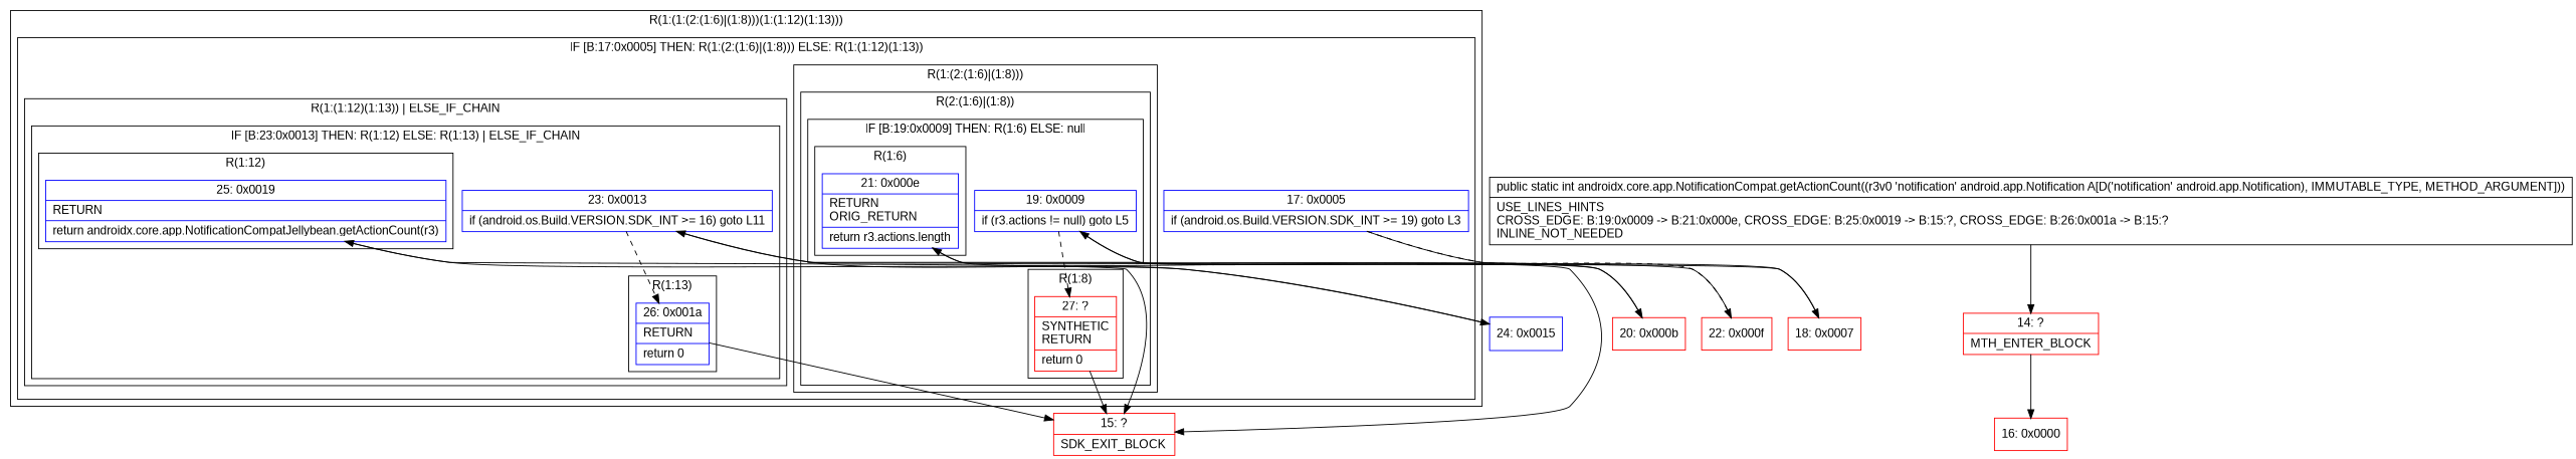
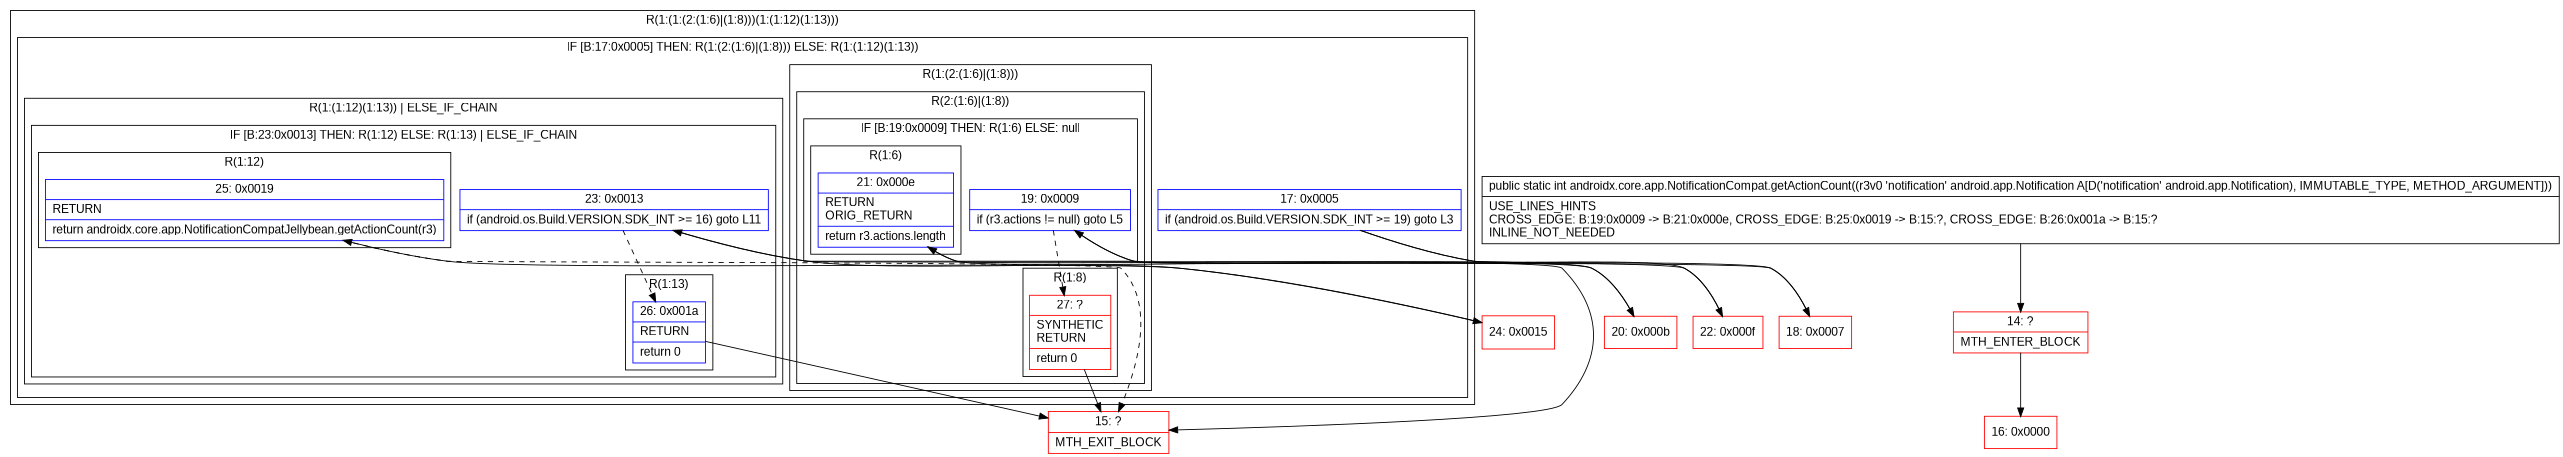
  digraph {
    fontname="Liberation Sans"
    node [color=red fontname="Liberation Sans" shape=record]
    edge [fontname="Liberation Sans"]
    n1 [color=blue label="{21\:\ 0x000e|RETURN\lORIG_RETURN\l|return r3.actions.length\l}"]
    n2 [color=blue label="{19\:\ 0x0009|if (r3.actions != null) goto L5\l}"]
    n3 [label="{27\:\ ?|SYNTHETIC\lRETURN\l|return 0\l}"]
    n4 [color=blue label="{25\:\ 0x0019|RETURN\l|return androidx.core.app.NotificationCompatJellybean.getActionCount(r3)\l}"]
    n5 [color=blue label="{26\:\ 0x001a|RETURN\l|return 0\l}"]
    n6 [color=blue label="{23\:\ 0x0013|if (android.os.Build.VERSION.SDK_INT \>= 16) goto L11\l}"]
    n7 [color=blue label="{17\:\ 0x0005|if (android.os.Build.VERSION.SDK_INT \>= 19) goto L3\l}"]
-   n8 [label="{15\:\ ?|SDK_EXIT_BLOCK\l}"]
+   n8 [label="{15\:\ ?|MTH_EXIT_BLOCK\l}"]
    n9 [label="{20\:\ 0x000b}"]
-   n10 [color=blue label="{24\:\ 0x0015}"]
+   n10 [label="{24\:\ 0x0015}"]
    n11 [label="{18\:\ 0x0007}"]
    n12 [label="{22\:\ 0x000f}"]
    n13 [label="{14\:\ ?|MTH_ENTER_BLOCK\l}"]
    n14 [label="{16\:\ 0x0000}"]
    n15 [label="{public static int androidx.core.app.NotificationCompat.getActionCount((r3v0 'notification' android.app.Notification A[D('notification' android.app.Notification), IMMUTABLE_TYPE, METHOD_ARGUMENT]))  | USE_LINES_HINTS\lCROSS_EDGE: B:19:0x0009 \-\> B:21:0x000e, CROSS_EDGE: B:25:0x0019 \-\> B:15:?, CROSS_EDGE: B:26:0x001a \-\> B:15:?\lINLINE_NOT_NEEDED\l}" color=""]
    subgraph cluster_1 {
      label="R(1:(1:(2:(1:6)|(1:8)))(1:(1:12)(1:13)))"
      subgraph cluster_2 {
        label="IF [B:17:0x0005] THEN: R(1:(2:(1:6)|(1:8))) ELSE: R(1:(1:12)(1:13))"
        n7
        subgraph cluster_3 {
          label="R(1:(2:(1:6)|(1:8)))"
          subgraph cluster_4 {
            label="R(2:(1:6)|(1:8))"
            subgraph cluster_5 {
              label="IF [B:19:0x0009] THEN: R(1:6) ELSE: null"
              n2
              subgraph cluster_6 {
                label="R(1:6)"
                n1
              }
            }
            subgraph cluster_7 {
              label="R(1:8)"
              n3
            }
          }
        }
        subgraph cluster_8 {
          label="R(1:(1:12)(1:13)) | ELSE_IF_CHAIN\l"
          subgraph cluster_9 {
            label="IF [B:23:0x0013] THEN: R(1:12) ELSE: R(1:13) | ELSE_IF_CHAIN\l"
            n6
            subgraph cluster_10 {
              label="R(1:12)"
              n4
            }
            subgraph cluster_11 {
              label="R(1:13)"
              n5
            }
          }
        }
      }
    }
    n1 -> n8
    n2 -> n3 [style=dashed]
    n2 -> n9
    n3 -> n8
-   n4 -> n8
+   n4 -> n8 [style=dashed]
    n5 -> n8
    n6 -> n5 [style=dashed]
    n6 -> n10
    n7 -> n11
-   n7 -> n12 [style=dashed]
+   n7 -> n12 [style=solid]
    n9 -> n1
    n10 -> n4
    n11 -> n2
    n12 -> n6
    n13 -> n14
    n15 -> n13
  }
